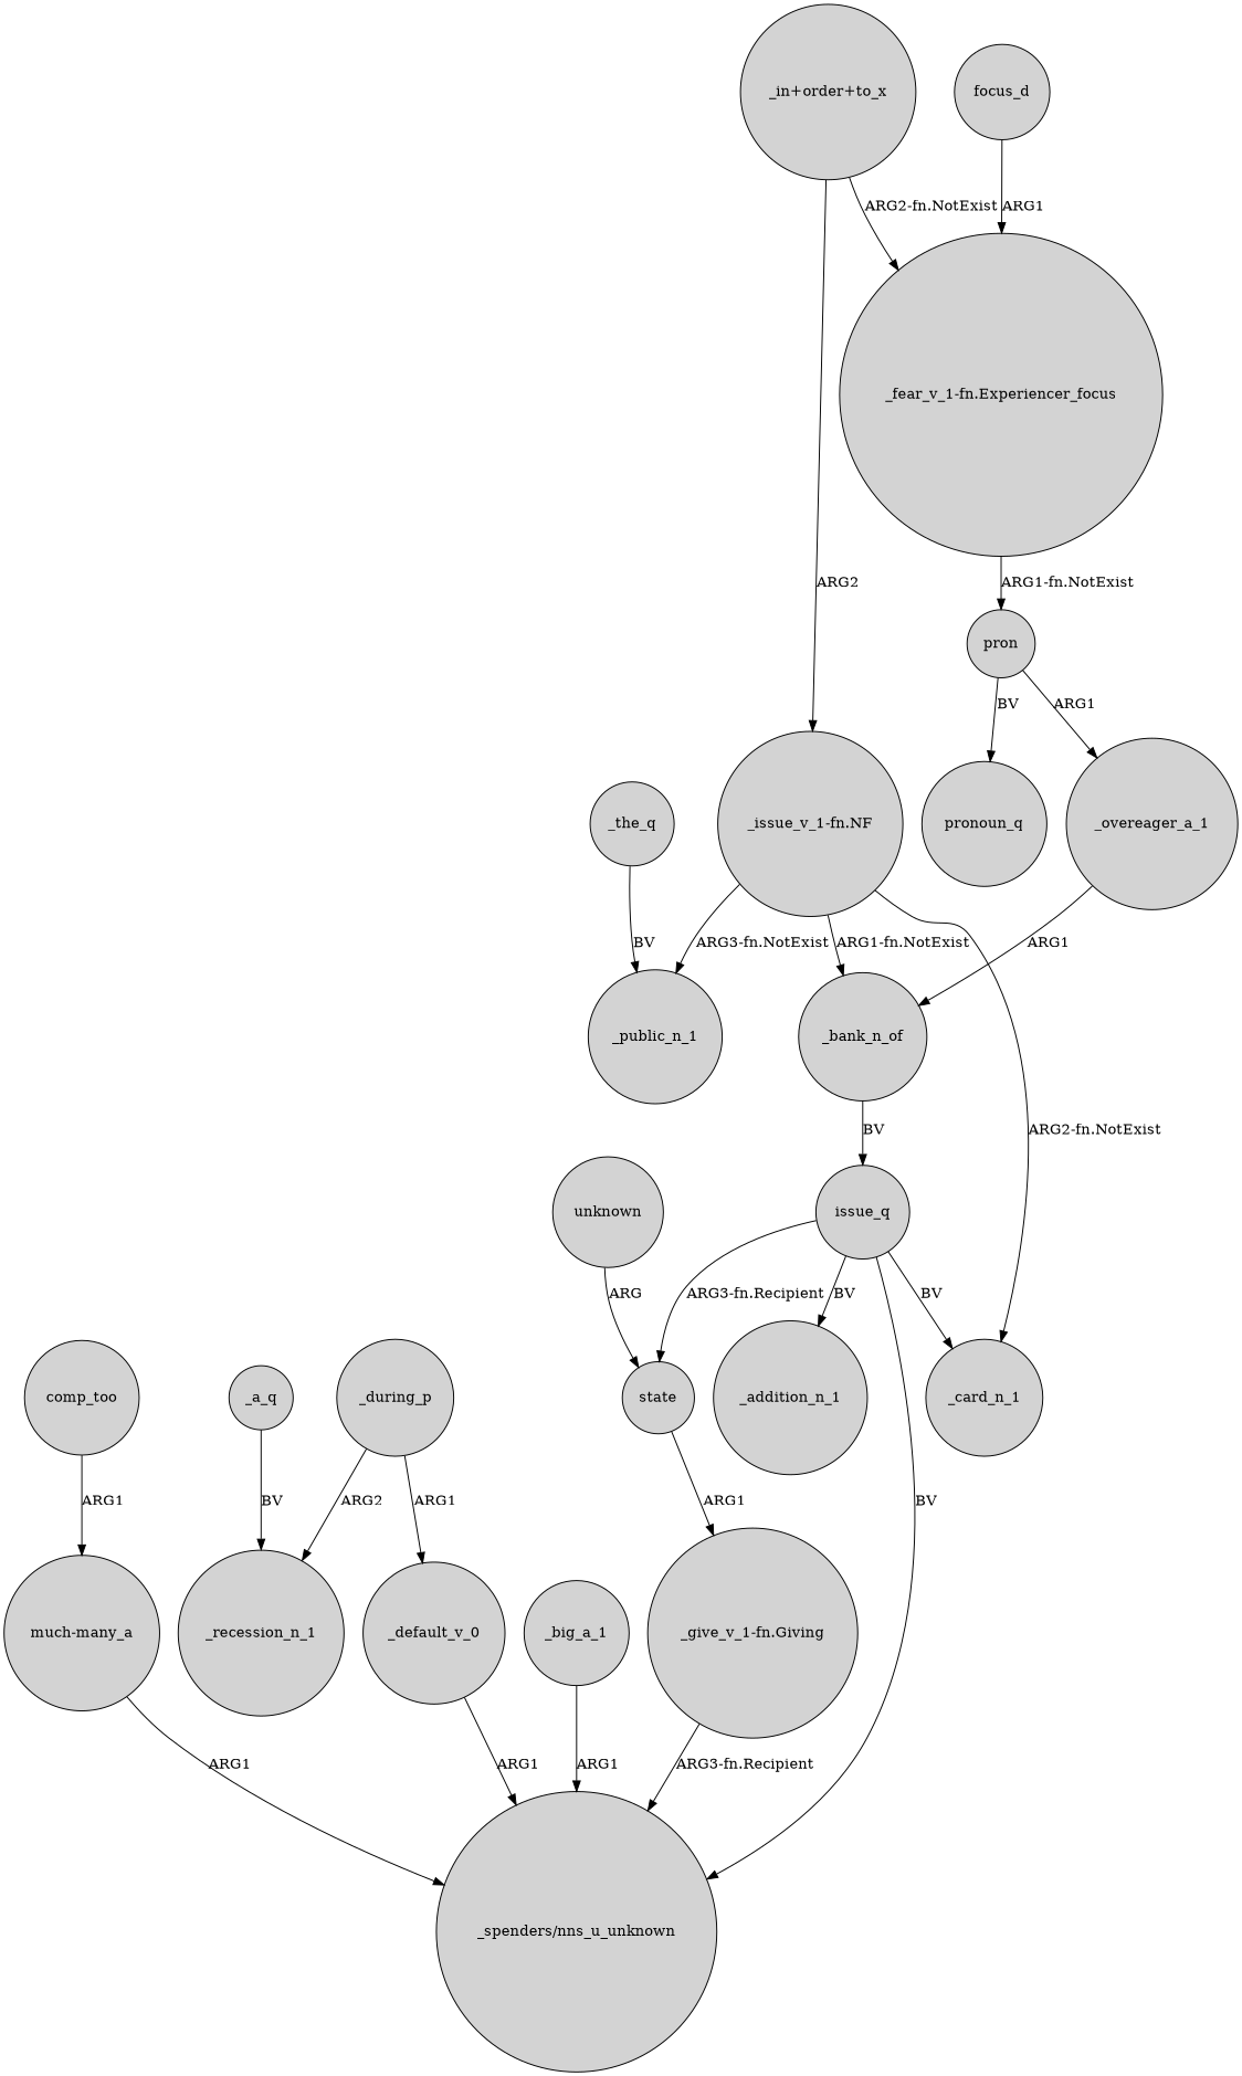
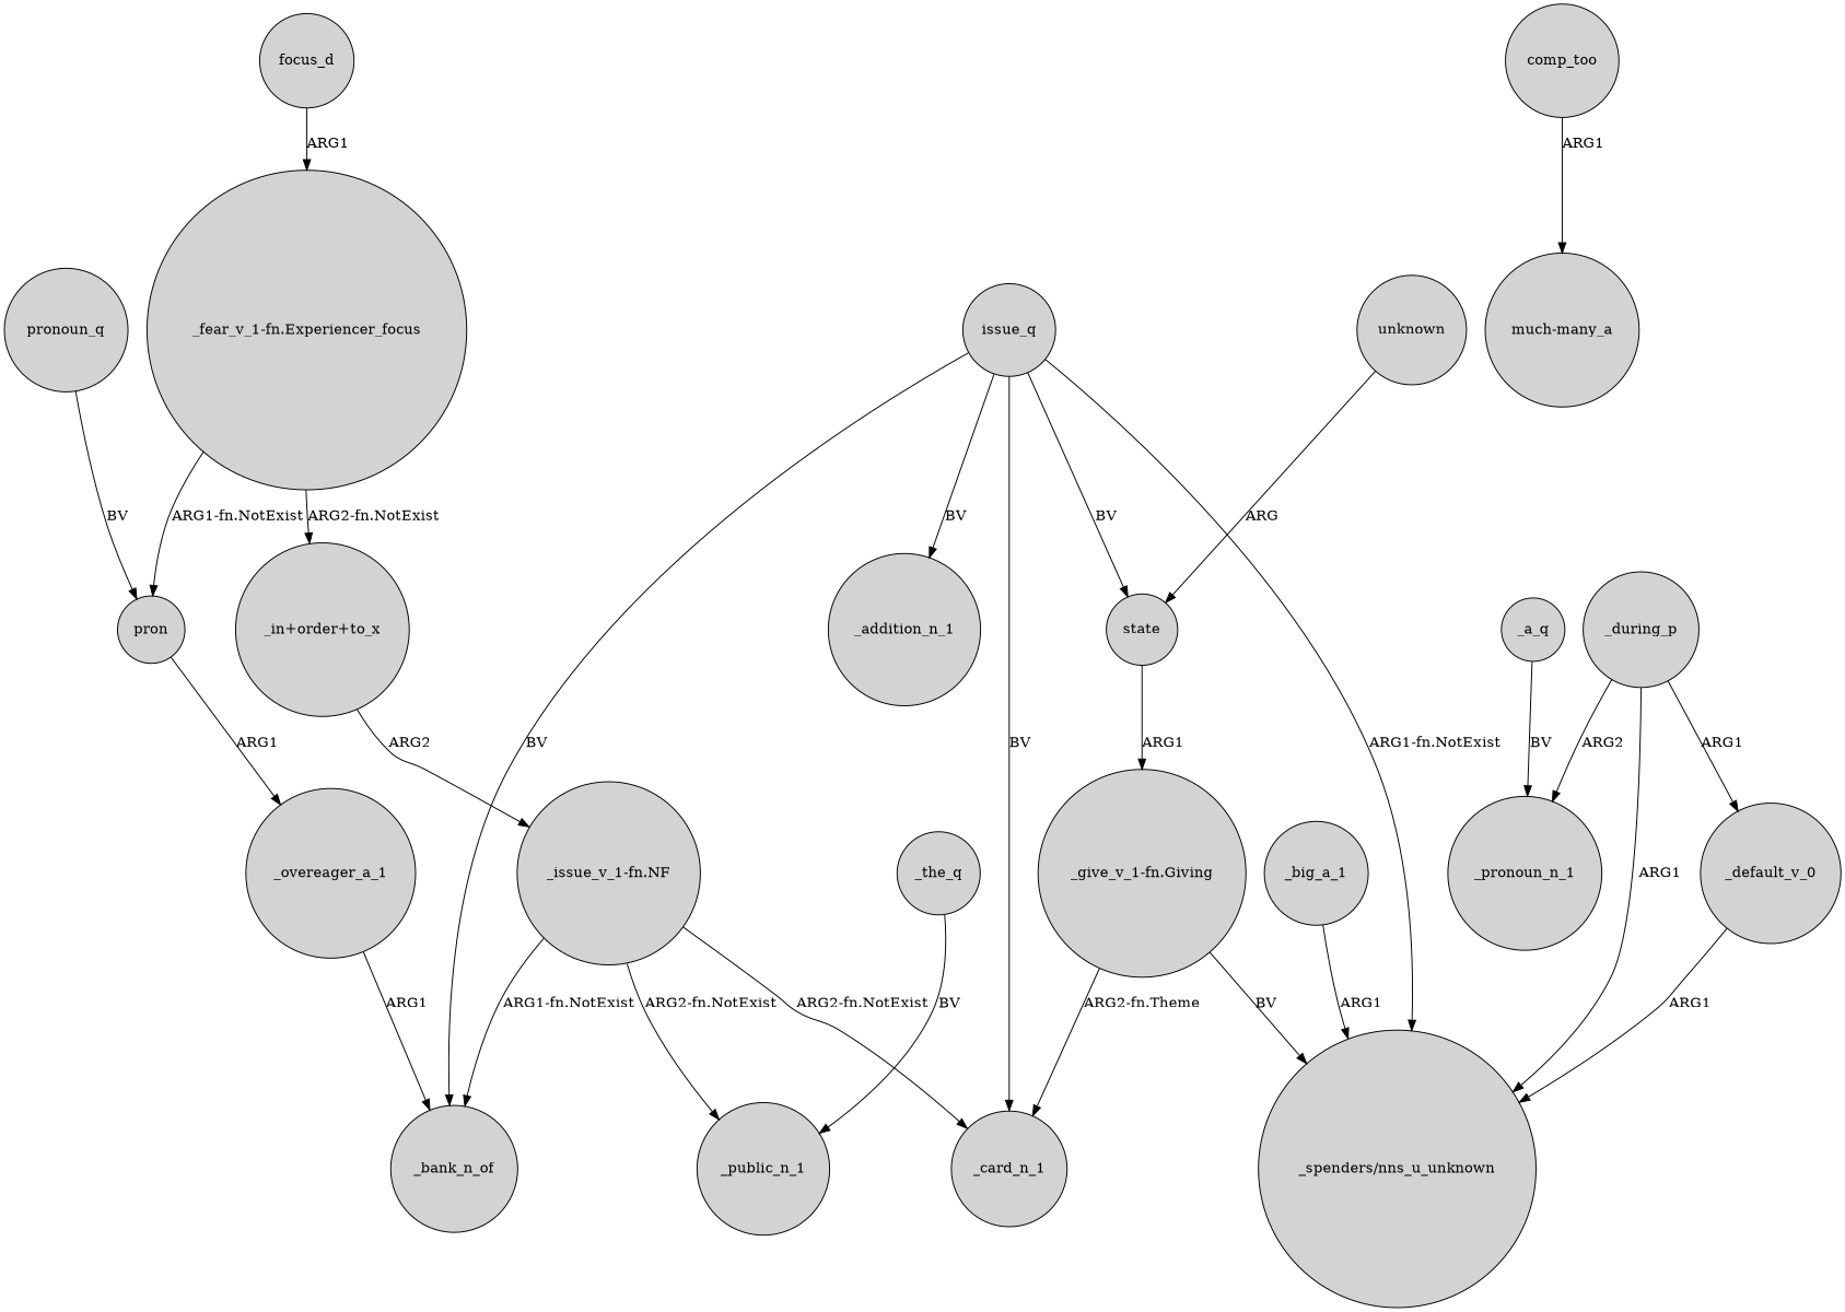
  digraph {
    node [shape=circle style=filled]
    "_fear_v_1-fn.Experiencer_focus"
    pron
    "_in+order+to_x"
    _overeager_a_1
    "_issue_v_1-fn.NF"
    n6 [label=state]
    unknown
    "_give_v_1-fn.Giving"
    _card_n_1
    "_spenders/nns_u_unknown"
    comp_too
    "much-many_a"
    _public_n_1
    _bank_n_of
    focus_d
    n16 [label=issue_q]
    _addition_n_1
    _during_p
-   _recession_n_1
+   _recession_n_1 [label=_pronoun_n_1]
    n20 [label=_default_v_0]
    pronoun_q
    _the_q
    _big_a_1
    _a_q
    "_fear_v_1-fn.Experiencer_focus" -> pron [label="ARG1-fn.NotExist"]
-   "_in+order+to_x" -> "_fear_v_1-fn.Experiencer_focus" [label="ARG2-fn.NotExist"]
+   "_fear_v_1-fn.Experiencer_focus" -> "_in+order+to_x" [label="ARG2-fn.NotExist"]
    pron -> _overeager_a_1 [label=ARG1]
    "_in+order+to_x" -> "_issue_v_1-fn.NF" [label=ARG2]
    _overeager_a_1 -> _bank_n_of [label=ARG1]
    "_issue_v_1-fn.NF" -> _card_n_1 [label="ARG2-fn.NotExist"]
-   "_issue_v_1-fn.NF" -> _public_n_1 [label="ARG3-fn.NotExist"]
+   "_issue_v_1-fn.NF" -> _public_n_1 [label="ARG2-fn.NotExist"]
    "_issue_v_1-fn.NF" -> _bank_n_of [label="ARG1-fn.NotExist"]
    n6 -> "_give_v_1-fn.Giving" [label=ARG1]
    unknown -> n6 [label=ARG]
-   "_give_v_1-fn.Giving" -> "_spenders/nns_u_unknown" [label="ARG3-fn.Recipient"]
+   "_give_v_1-fn.Giving" -> _card_n_1 [label="ARG2-fn.Theme"]
+   "_give_v_1-fn.Giving" -> "_spenders/nns_u_unknown" [label=BV]
    comp_too -> "much-many_a" [label=ARG1]
-   "much-many_a" -> "_spenders/nns_u_unknown" [label=ARG1]
+   _during_p -> "_spenders/nns_u_unknown" [label=ARG1]
    focus_d -> "_fear_v_1-fn.Experiencer_focus" [label=ARG1]
-   n16 -> n6 [label="ARG3-fn.Recipient"]
+   n16 -> n6 [label=BV]
    n16 -> _card_n_1 [label=BV]
-   n16 -> "_spenders/nns_u_unknown" [label=BV]
-   _bank_n_of -> n16 [label=BV]
+   n16 -> "_spenders/nns_u_unknown" [label="ARG1-fn.NotExist"]
+   n16 -> _bank_n_of [label=BV]
    n16 -> _addition_n_1 [label=BV]
    _during_p -> _recession_n_1 [label=ARG2]
    _during_p -> n20 [label=ARG1]
    n20 -> "_spenders/nns_u_unknown" [label=ARG1]
-   pron -> pronoun_q [label=BV]
+   pronoun_q -> pron [label=BV]
    _the_q -> _public_n_1 [label=BV]
    _big_a_1 -> "_spenders/nns_u_unknown" [label=ARG1]
    _a_q -> _recession_n_1 [label=BV]
  }
